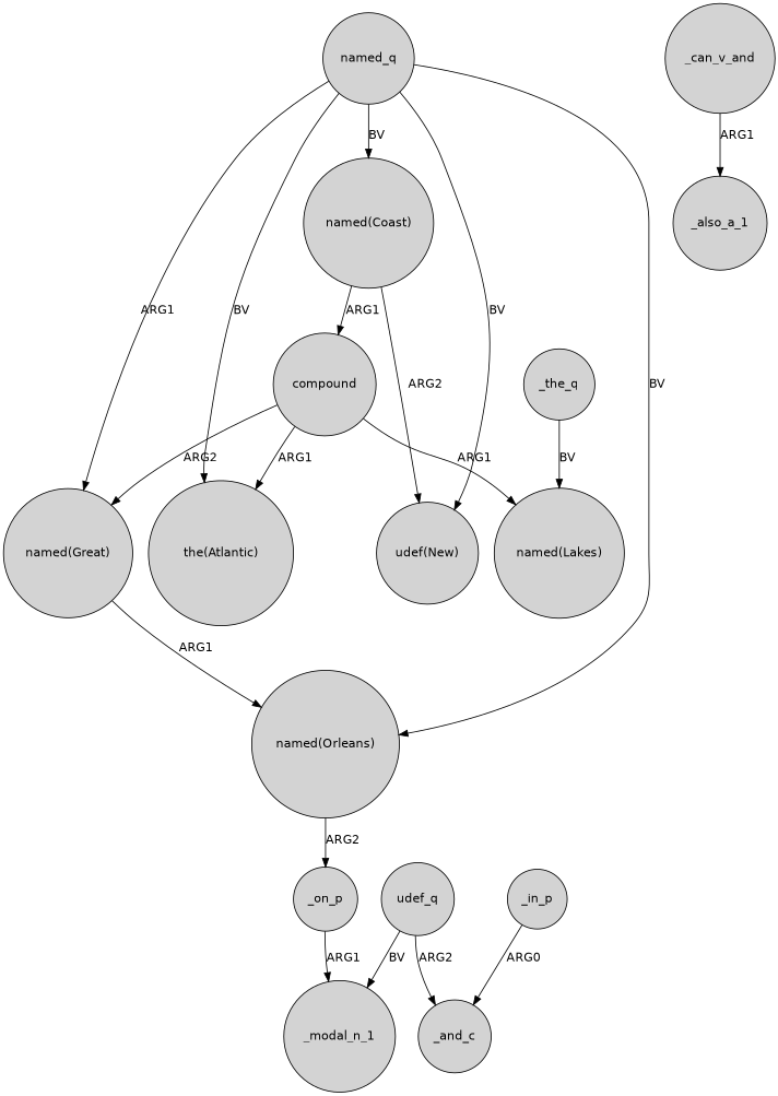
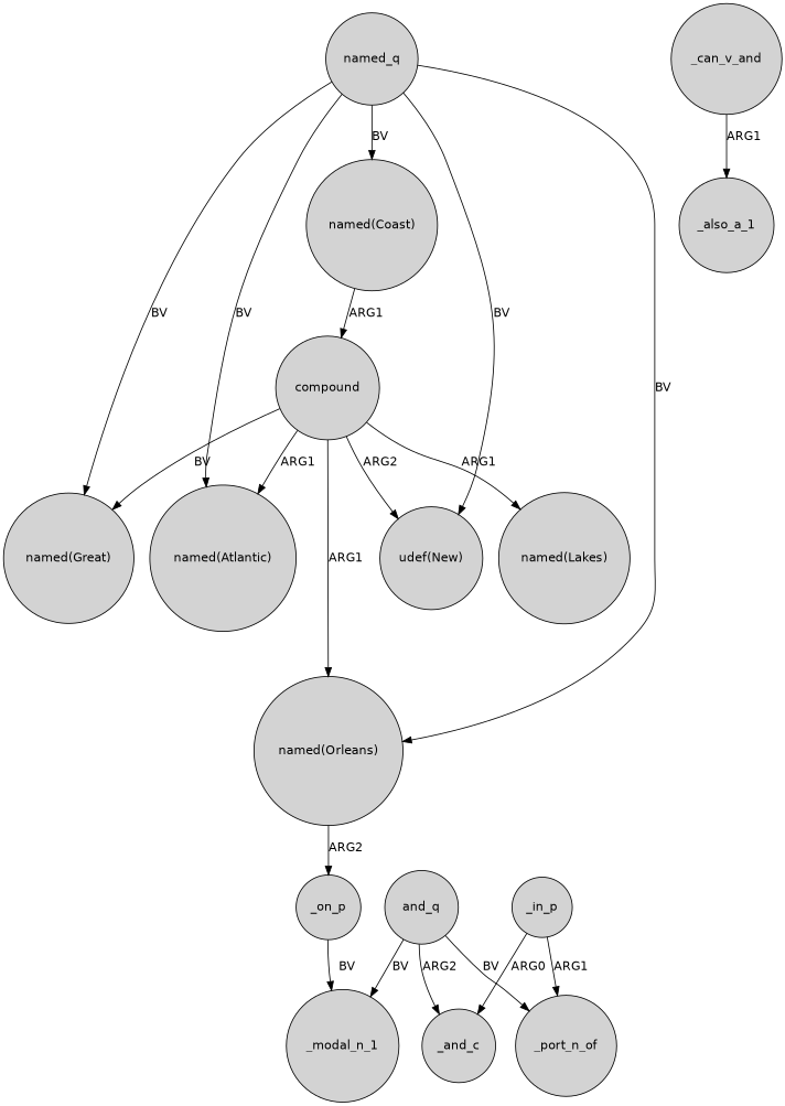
  digraph {
    fontname="DejaVu Sans"
    node [fontname="DejaVu Sans" shape=circle style=filled]
    edge [fontname="DejaVu Sans"]
    n1 [label=_modal_n_1]
-   udef_q
+   udef_q [label=and_q]
+   _port_n_of
    _and_c
    n5 [label="udef(New)"]
    compound
    "named(Orleans)"
-   "named(Atlantic)" [label="the(Atlantic)"]
+   "named(Atlantic)"
    "named(Great)"
    "named(Lakes)"
    _on_p
    "named(Coast)"
    n13 [label=named_q]
    n14 [label=_can_v_and]
    _also_a_1
    _in_p
-   _the_q
    udef_q -> n1 [label=BV]
+   udef_q -> _port_n_of [label=BV]
    udef_q -> _and_c [label=ARG2]
-   "named(Coast)" -> n5 [label=ARG2]
-   "named(Great)" -> "named(Orleans)" [label=ARG1]
+   compound -> n5 [label=ARG2]
+   compound -> "named(Orleans)" [label=ARG1]
    compound -> "named(Atlantic)" [label=ARG1]
-   compound -> "named(Great)" [label=ARG2]
+   compound -> "named(Great)" [label=BV]
    compound -> "named(Lakes)" [label=ARG1]
    "named(Orleans)" -> _on_p [label=ARG2]
-   _on_p -> n1 [label=ARG1]
+   _on_p -> n1 [label=BV]
    "named(Coast)" -> compound [label=ARG1]
    n13 -> n5 [label=BV]
    n13 -> "named(Orleans)" [label=BV]
    n13 -> "named(Atlantic)" [label=BV]
-   n13 -> "named(Great)" [label=ARG1]
+   n13 -> "named(Great)" [label=BV]
    n13 -> "named(Coast)" [label=BV]
    n14 -> _also_a_1 [label=ARG1]
+   _in_p -> _port_n_of [label=ARG1]
    _in_p -> _and_c [label=ARG0]
-   _the_q -> "named(Lakes)" [label=BV]
  }
